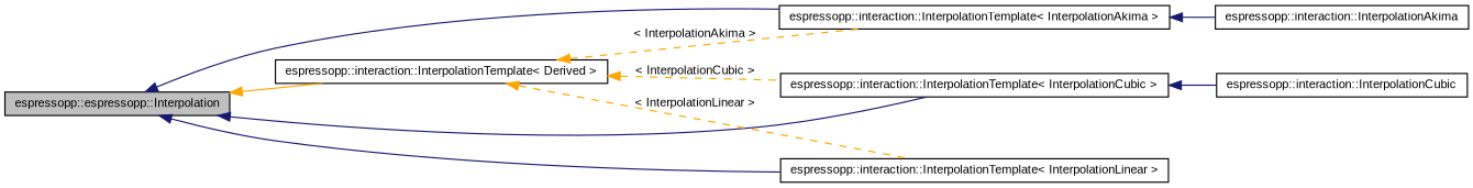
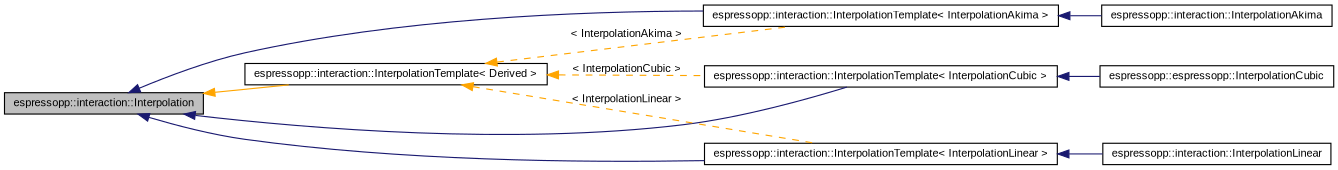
  digraph {
    fontname="Liberation Sans"
    rankdir=LR
    node [color=black fillcolor=white fontname="Liberation Sans" fontsize=10 shape=record style=filled]
    edge [color=midnightblue dir=back fontname="Liberation Sans" fontsize=10 labelfontname=Helvetica labelfontsize=10 style=solid]
-   n1 [fillcolor=grey75 fontcolor=black height=0.2 label="espressopp::espressopp::Interpolation" width=0.4]
+   n1 [fillcolor=grey75 fontcolor=black height=0.2 label="espressopp::interaction::Interpolation" width=0.4]
    n2 [height=0.2 label="espressopp::interaction::InterpolationTemplate\< Derived \>" width=0.4]
    n3 [height=0.2 label="espressopp::interaction::InterpolationTemplate\< InterpolationAkima \>" width=0.4]
    n4 [height=0.2 label="espressopp::interaction::InterpolationTemplate\< InterpolationCubic \>" width=0.4]
    n5 [height=0.2 label="espressopp::interaction::InterpolationTemplate\< InterpolationLinear \>" width=0.4]
    n6 [height=0.2 label="espressopp::interaction::InterpolationAkima" width=0.4]
-   n7 [height=0.2 label="espressopp::interaction::InterpolationCubic" width=0.4]
+   n7 [height=0.2 label="espressopp::espressopp::InterpolationCubic" width=0.4]
+   n8 [height=0.2 label="espressopp::interaction::InterpolationLinear" width=0.4]
    n1 -> n2 [color=orange]
    n1 -> n3
    n1 -> n4
    n1 -> n5
    n2 -> n3 [color=orange label=" \< InterpolationAkima \>" style=dashed]
    n2 -> n4 [color=orange label=" \< InterpolationCubic \>" style=dashed]
    n2 -> n5 [color=orange label=" \< InterpolationLinear \>" style=dashed]
    n3 -> n6
    n4 -> n7
+   n5 -> n8
  }
